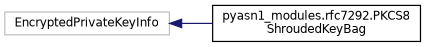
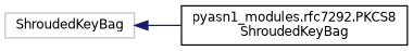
  digraph {
    rankdir=LR
    node [fillcolor=white fontname=Helvetica fontsize=10 shape=record style=filled]
-   n1 [color=grey75 height=0.2 label=EncryptedPrivateKeyInfo width=0.4]
+   n1 [color=grey75 height=0.2 label=ShroudedKeyBag width=0.4]
    n2 [color=black height=0.2 label="pyasn1_modules.rfc7292.PKCS8\lShroudedKeyBag" width=0.4]
    n1 -> n2 [color=midnightblue dir=back fontname=Helvetica fontsize=10 labelfontname=Helvetica labelfontsize=10 style=solid]
  }
